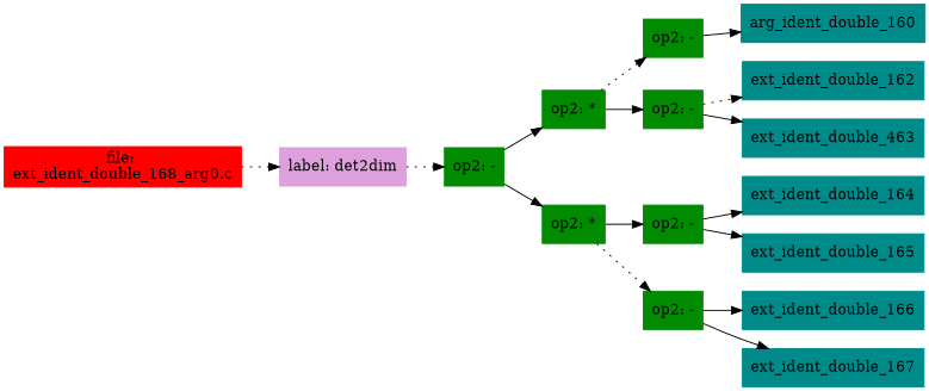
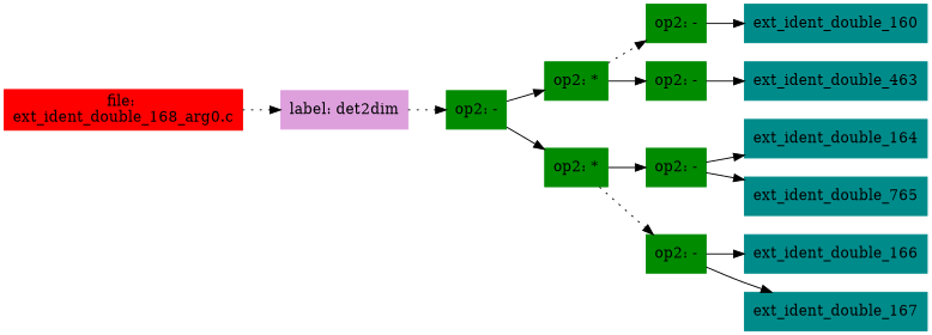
  digraph {
    rankdir=LR
    node [color=green4 shape=box style=filled]
    edge [style=solid]
    n1 [color=red label="file: \next_ident_double_168_arg0.c"]
    n2 [color=plum label="label: det2dim"]
    n3 [label="op2: -"]
    n4 [label="op2: *"]
    n5 [label="op2: *"]
    n6 [label="op2: -"]
    n7 [label="op2: -"]
    n8 [label="op2: -"]
    n9 [label="op2: -"]
-   n10 [color=cyan4 label=arg_ident_double_160]
-   n11 [color=cyan4 label=ext_ident_double_162]
+   n10 [color=cyan4 label=ext_ident_double_160]
    n12 [color=cyan4 label=ext_ident_double_463]
    n13 [color=cyan4 label=ext_ident_double_164]
-   n14 [color=cyan4 label=ext_ident_double_165]
+   n14 [color=cyan4 label=ext_ident_double_765]
    n15 [color=cyan4 label=ext_ident_double_166]
    n16 [color=cyan4 label=ext_ident_double_167]
    n1 -> n2 [style=dotted]
    n2 -> n3 [style=dotted]
    n3 -> n4
    n3 -> n5
    n4 -> n6 [style=dotted]
    n4 -> n7
    n5 -> n8
    n5 -> n9 [style=dotted]
    n6 -> n10
-   n7 -> n11 [style=dotted]
    n7 -> n12
    n8 -> n13
    n8 -> n14
    n9 -> n15
    n9 -> n16
  }
